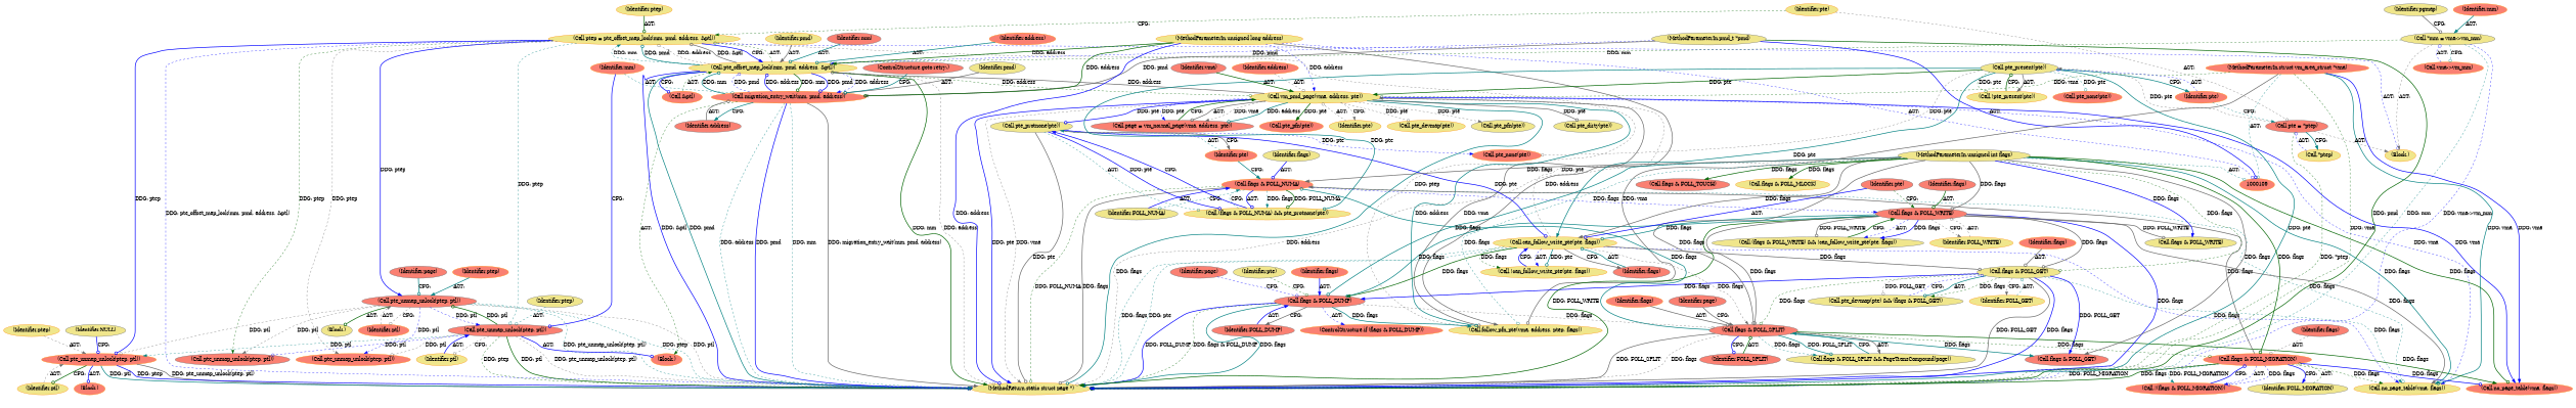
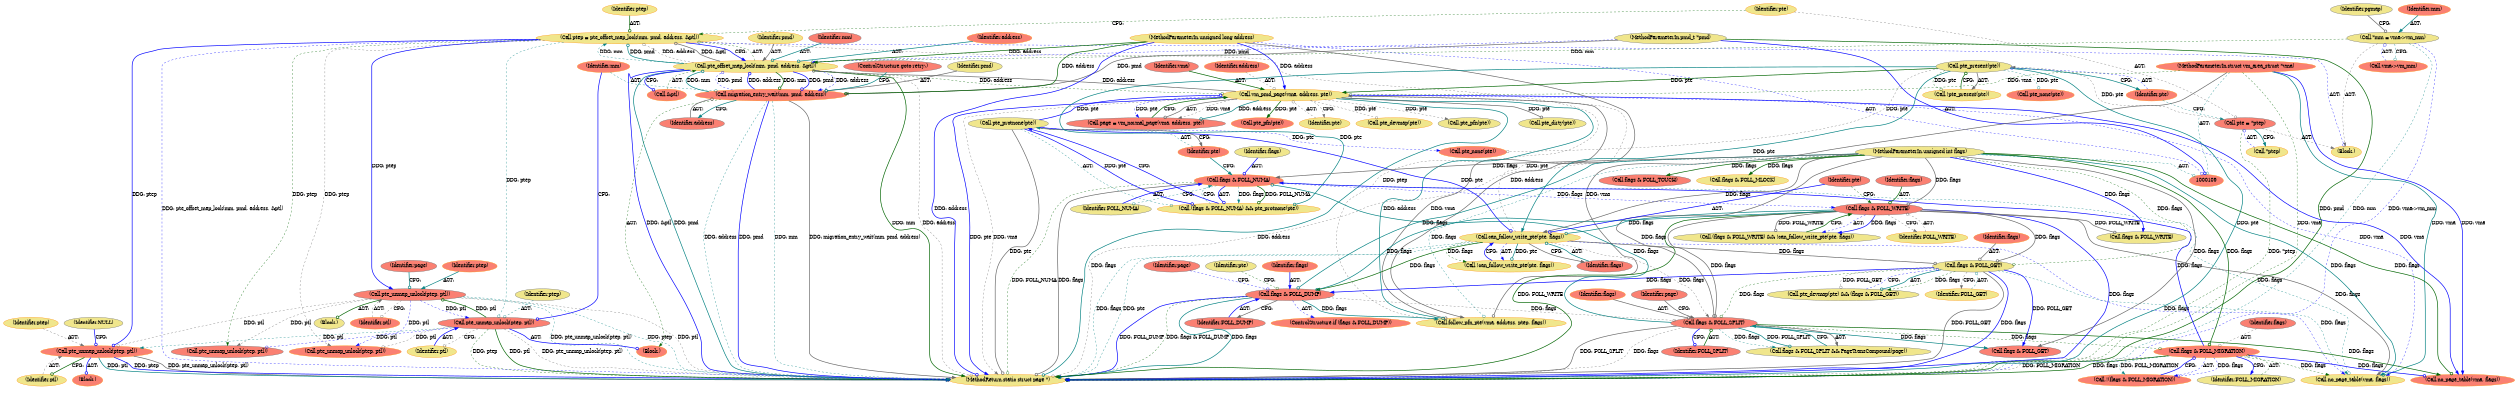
  digraph {
    node [color=darkorange fillcolor=salmon style=filled]
    edge [arrowhead=odot color=gray40 style=bold]
    n1 [label="(Call,pte_unmap_unlock(ptep, ptl))"]
    n2 [fillcolor=khaki label="(Identifier,ptl)"]
    n3 [fillcolor=khaki label="(MethodReturn,static struct page *)"]
    n4 [label="(Block,)"]
    n5 [fillcolor=khaki label="(Call,ptep = pte_offset_map_lock(mm, pmd, address, &ptl))"]
    n6 [fillcolor=khaki label="(Call,pte_offset_map_lock(mm, pmd, address, &ptl))"]
    n7 [color=gray40 label="(Call,pte_unmap_unlock(ptep, ptl))"]
    n8 [color=gray40 label="(Call,pte_unmap_unlock(ptep, ptl))"]
    n9 [fillcolor=khaki label="(Call,follow_pfn_pte(vma, address, ptep, flags))"]
    n10 [color=gray40 label="(Call,pte_unmap_unlock(ptep, ptl))"]
    n11 [fillcolor=khaki label="(Block,)"]
    n12 [label="(Call,pte_unmap_unlock(ptep, ptl))"]
    n13 [label="(Call,migration_entry_wait(mm, pmd, address))"]
    n14 [fillcolor=khaki label="(Call,vm_pmd_page(vma, address, pte))"]
    n15 [label="(Call,&ptl)"]
    n16 [color=gray40 fillcolor=khaki label="(Block,)"]
    n17 [label="(Identifier,ptl)"]
    n18 [label="(Block,)"]
    n19 [fillcolor=khaki label="(Identifier,ptl)"]
    n20 [color=gray40 label="(Identifier,address)"]
    n21 [label="(Call,pte_pfn(pte))"]
    n22 [fillcolor=khaki label="(Identifier,pte)"]
    n23 [fillcolor=khaki label="(Call,pte_devmap(pte))"]
    n24 [color=gray40 fillcolor=khaki label="(Call,pte_pfn(pte))"]
    n25 [label="(Call,no_page_table(vma, flags))"]
    n26 [color=gray40 fillcolor=khaki label="(Call,pte_dirty(pte))"]
    n27 [color=gray40 label="(Call,page = vm_normal_page(vma, address, pte))"]
    n28 [fillcolor=khaki label="(Call,no_page_table(vma, flags))"]
    n29 [color=gray40 fillcolor=khaki label="(Call,*mm = vma->vm_mm)"]
    n30 [label="(Call,vma->vm_mm)"]
    n31 [color=gray40 fillcolor=khaki label="(MethodParameterIn,pmd_t *pmd)"]
    1000109
    n33 [fillcolor=khaki label="(MethodParameterIn,unsigned long address)"]
    n34 [label="(MethodParameterIn,struct vm_area_struct *vma)"]
    n35 [fillcolor=khaki label="(Call,can_follow_write_pte(pte, flags))"]
    n36 [color=gray40 label="(Call,flags & FOLL_SPLIT)"]
    n37 [color=gray40 fillcolor=khaki label="(Call,flags & FOLL_GET)"]
    n38 [color=gray40 label="(Call,flags & FOLL_DUMP)"]
    n39 [fillcolor=khaki label="(Call,!can_follow_write_pte(pte, flags))"]
    n40 [color=gray40 label="(Identifier,flags)"]
    n41 [label="(Call,flags & FOLL_NUMA)"]
    n42 [label="(Call,flags & FOLL_MIGRATION)"]
    n43 [color=gray40 label="(Call,flags & FOLL_GET)"]
    n44 [color=gray40 fillcolor=khaki label="(Call,flags & FOLL_SPLIT && PageTransCompound(page))"]
    n45 [color=gray40 label="(Identifier,FOLL_SPLIT)"]
    n46 [fillcolor=khaki label="(Identifier,FOLL_GET)"]
    n47 [color=gray40 fillcolor=khaki label="(Call,pte_devmap(pte) && (flags & FOLL_GET))"]
    n48 [color=gray40 label="(Identifier,FOLL_DUMP)"]
    n49 [label="(ControlStructure,if (flags & FOLL_DUMP))"]
    n50 [color=gray40 fillcolor=khaki label="(Call,pte_protnone(pte))"]
    n51 [fillcolor=khaki label="(Call,(flags & FOLL_NUMA) && pte_protnone(pte))"]
    n52 [label="(Call,pte_none(pte))"]
    n53 [label="(Identifier,pte)"]
    n54 [color=gray40 fillcolor=khaki label="(Call,pte_present(pte))"]
    n55 [label="(Identifier,pte)"]
    n56 [fillcolor=khaki label="(Call,!pte_present(pte))"]
    n57 [label="(Call,pte_none(pte))"]
    n58 [color=gray40 label="(Call,pte = *ptep)"]
    n59 [fillcolor=khaki label="(Call,*ptep)"]
    n60 [color=gray40 label="(Call,flags & FOLL_WRITE)"]
    n61 [fillcolor=khaki label="(Identifier,FOLL_WRITE)"]
    n62 [color=gray40 fillcolor=khaki label="(Call,(flags & FOLL_WRITE) && !can_follow_write_pte(pte, flags))"]
    n63 [color=gray40 fillcolor=khaki label="(Call,flags & FOLL_WRITE)"]
    n64 [color=gray40 fillcolor=khaki label="(Identifier,FOLL_NUMA)"]
    n65 [color=gray40 fillcolor=khaki label="(Identifier,FOLL_MIGRATION)"]
    n66 [label="(Call,!(flags & FOLL_MIGRATION))"]
    n67 [color=gray40 fillcolor=khaki label="(MethodParameterIn,unsigned int flags)"]
    n68 [color=gray40 label="(Call,flags & FOLL_TOUCH)"]
    n69 [fillcolor=khaki label="(Call,flags & FOLL_MLOCK)"]
    n70 [label="(Identifier,ptep)"]
    n71 [color=gray40 fillcolor=khaki label="(Identifier,pmd)"]
    n72 [label="(Identifier,address)"]
    n73 [label="(Identifier,mm)"]
    n74 [color=gray40 label="(Identifier,vma)"]
    n75 [color=gray40 fillcolor=khaki label="(Identifier,ptep)"]
    n76 [color=gray40 fillcolor=khaki label="(Identifier,pgmap)"]
    n77 [label="(Identifier,address)"]
    n78 [label="(Identifier,flags)"]
    n79 [fillcolor=khaki label="(Identifier,pmd)"]
    n80 [color=gray40 label="(Identifier,page)"]
    n81 [color=gray40 label="(Identifier,flags)"]
    n82 [color=gray40 label="(Identifier,mm)"]
    n83 [color=gray40 label="(Identifier,pte)"]
    n84 [label="(Identifier,flags)"]
    n85 [fillcolor=khaki label="(Identifier,ptep)"]
    n86 [fillcolor=khaki label="(Identifier,pte)"]
    n87 [label="(Identifier,flags)"]
    n88 [color=gray40 fillcolor=khaki label="(Identifier,pte)"]
    n89 [color=gray40 fillcolor=khaki label="(Identifier,flags)"]
    n90 [color=gray40 label="(Identifier,flags)"]
    n91 [color=gray40 label="(Identifier,page)"]
    n92 [fillcolor=khaki label="(Identifier,ptep)"]
    n93 [color=gray40 label="(Identifier,page)"]
    n94 [color=gray40 label="(ControlStructure,goto retry;)"]
    n95 [color=gray40 fillcolor=khaki label="(Identifier,NULL)"]
    n96 [label="(Identifier,mm)"]
    n1 -> n2 [color=darkgreen label="CFG: "]
    n1 -> n3 [label="DDG: pte_unmap_unlock(ptep, ptl)"]
    n1 -> n3 [arrowhead=normal color=teal label="DDG: ptl"]
    n1 -> n3 [color=blue label="DDG: ptep"]
    n1 -> n4 [color=blue label="AST: "]
    n2 -> n1 [arrowhead=normal label="AST: " style=dashed]
    n5 -> n1 [color=blue label="DDG: ptep"]
    n5 -> n3 [color=blue label="DDG: pte_offset_map_lock(mm, pmd, address, &ptl)" style=dashed]
    n5 -> n6 [arrowhead=normal color=blue label="CFG: "]
    n5 -> n7 [arrowhead=normal color=blue label="DDG: ptep"]
    n5 -> n8 [color=teal label="DDG: ptep" style=dashed]
    n5 -> n9 [label="DDG: ptep" style=dashed]
    n5 -> n10 [arrowhead=normal color=darkgreen label="DDG: ptep" style=dashed]
    n5 -> n11 [color=blue label="AST: " style=dashed]
    n5 -> n12 [arrowhead=normal label="DDG: ptep" style=dashed]
    n6 -> n3 [arrowhead=normal color=darkgreen label="DDG: mm"]
    n6 -> n3 [label="DDG: address" style=dashed]
    n6 -> n3 [arrowhead=normal color=blue label="DDG: &ptl"]
    n6 -> n3 [arrowhead=normal color=teal label="DDG: pmd"]
    n6 -> n5 [color=darkgreen label="AST: " style=dashed]
    n6 -> n5 [arrowhead=normal color=teal label="DDG: mm" style=dashed]
    n6 -> n5 [color=teal label="DDG: pmd"]
    n6 -> n5 [label="DDG: address" style=dashed]
    n6 -> n5 [label="DDG: &ptl"]
    n6 -> n13 [color=darkgreen label="DDG: mm"]
    n6 -> n13 [color=blue label="DDG: pmd"]
    n6 -> n13 [arrowhead=normal color=blue label="DDG: address" style=dashed]
    n6 -> n14 [color=darkgreen label="DDG: address" style=dashed]
    n6 -> n15 [color=blue label="CFG: "]
    n7 -> n1 [label="DDG: ptl" style=dashed]
    n7 -> n3 [arrowhead=normal color=teal label="DDG: pte_unmap_unlock(ptep, ptl)" style=dashed]
    n7 -> n3 [arrowhead=normal color=teal label="DDG: ptep" style=dashed]
    n7 -> n3 [arrowhead=normal label="DDG: ptl" style=dashed]
    n7 -> n8 [arrowhead=normal color=blue label="DDG: ptl" style=dashed]
    n7 -> n10 [arrowhead=normal label="DDG: ptl" style=dashed]
    n7 -> n12 [arrowhead=normal color=blue label="DDG: ptl" style=dashed]
    n7 -> n16 [color=darkgreen label="AST: "]
    n7 -> n17 [label="CFG: " style=dashed]
    n8 -> n1 [arrowhead=normal color=teal label="DDG: ptl" style=dashed]
    n8 -> n3 [arrowhead=normal color=darkgreen label="DDG: ptep" style=dashed]
    n8 -> n3 [arrowhead=normal color=darkgreen label="DDG: ptl"]
    n8 -> n3 [label="DDG: pte_unmap_unlock(ptep, ptl)" style=dashed]
    n8 -> n7 [color=darkgreen label="DDG: ptl"]
    n8 -> n10 [color=blue label="DDG: ptl" style=dashed]
    n8 -> n12 [label="DDG: ptl" style=dashed]
    n8 -> n18 [color=blue label="AST: "]
    n8 -> n19 [label="CFG: " style=dashed]
    n13 -> n3 [arrowhead=normal color=blue label="DDG: pmd"]
    n13 -> n3 [color=teal label="DDG: mm" style=dashed]
    n13 -> n3 [arrowhead=normal label="DDG: migration_entry_wait(mm, pmd, address)"]
    n13 -> n3 [arrowhead=normal color=teal label="DDG: address" style=dashed]
    n13 -> n6 [color=teal label="DDG: mm"]
    n13 -> n6 [color=blue label="DDG: pmd" style=dashed]
    n13 -> n6 [color=blue label="DDG: address"]
    n13 -> n18 [arrowhead=normal color=darkgreen label="AST: " style=dashed]
    n13 -> n20 [arrowhead=normal color=teal label="CFG: "]
    n14 -> n3 [color=teal label="DDG: address"]
    n14 -> n3 [arrowhead=normal color=blue label="DDG: pte"]
    n14 -> n3 [arrowhead=normal label="DDG: vma" style=dashed]
    n14 -> n6 [label="DDG: address"]
    n14 -> n9 [label="DDG: vma"]
    n14 -> n9 [color=teal label="DDG: address"]
    n14 -> n21 [arrowhead=normal color=darkgreen label="DDG: pte"]
    n14 -> n22 [arrowhead=normal label="CFG: " style=dashed]
    n14 -> n23 [label="DDG: pte" style=dashed]
    n14 -> n24 [arrowhead=normal label="DDG: pte" style=dashed]
    n14 -> n25 [arrowhead=normal color=blue label="DDG: vma"]
    n14 -> n26 [label="DDG: pte"]
    n14 -> n27 [label="AST: "]
    n14 -> n27 [arrowhead=normal label="DDG: vma" style=dashed]
    n14 -> n27 [color=teal label="DDG: address"]
    n14 -> n27 [arrowhead=normal color=blue label="DDG: pte" style=dashed]
    n14 -> n28 [arrowhead=normal color=blue label="DDG: vma" style=dashed]
    n15 -> n6 [arrowhead=normal color=darkgreen label="AST: " style=dashed]
    n17 -> n7 [arrowhead=normal label="AST: " style=dashed]
    n19 -> n8 [arrowhead=normal color=blue label="AST: "]
    n20 -> n13 [label="AST: "]
    n22 -> n14 [label="AST: " style=dashed]
    n27 -> n14 [arrowhead=normal color=darkgreen label="CFG: "]
    n29 -> n3 [color=teal label="DDG: mm" style=dashed]
    n29 -> n3 [color=blue label="DDG: vma->vm_mm" style=dashed]
    n29 -> n6 [color=darkgreen label="DDG: mm" style=dashed]
    n29 -> n11 [arrowhead=normal label="AST: " style=dashed]
    n29 -> n30 [color=teal label="CFG: " style=dashed]
    n30 -> n29 [color=blue label="AST: " style=dashed]
    n31 -> n3 [color=darkgreen label="DDG: pmd"]
    n31 -> n6 [arrowhead=normal color=blue label="DDG: pmd" style=dashed]
    n31 -> n13 [arrowhead=normal label="DDG: pmd"]
    n31 -> 1000109 [color=blue label="AST: "]
    n33 -> n3 [color=blue label="DDG: address"]
    n33 -> n6 [arrowhead=normal color=darkgreen label="DDG: address"]
    n33 -> n9 [arrowhead=normal label="DDG: address"]
    n33 -> n13 [color=darkgreen label="DDG: address"]
-   n33 -> n14 [arrowhead=normal color=blue label="DDG: address" style=dashed]
+   n33 -> n14 [arrowhead=normal color=blue label="DDG: address"]
    n33 -> 1000109 [color=blue label="AST: " style=dashed]
    n34 -> n3 [arrowhead=normal color=darkgreen label="DDG: vma" style=dashed]
    n34 -> n9 [label="DDG: vma"]
    n34 -> n14 [color=darkgreen label="DDG: vma" style=dashed]
    n34 -> n25 [arrowhead=normal color=blue label="DDG: vma"]
    n34 -> n28 [color=teal label="DDG: vma"]
    n34 -> 1000109 [color=teal label="AST: " style=dashed]
    n35 -> n3 [color=teal label="DDG: flags" style=dashed]
    n35 -> n3 [color=teal label="DDG: pte" style=dashed]
    n35 -> n14 [arrowhead=normal label="DDG: pte" style=dashed]
    n35 -> n28 [arrowhead=normal color=blue label="DDG: flags" style=dashed]
    n35 -> n36 [arrowhead=normal label="DDG: flags" style=dashed]
    n35 -> n37 [label="DDG: flags"]
    n35 -> n38 [arrowhead=normal color=darkgreen label="DDG: flags"]
    n35 -> n39 [arrowhead=normal color=blue label="AST: " style=dashed]
    n35 -> n39 [color=teal label="DDG: pte"]
    n35 -> n39 [arrowhead=normal color=darkgreen label="DDG: flags" style=dashed]
    n35 -> n40 [arrowhead=normal label="CFG: "]
    n36 -> n3 [arrowhead=normal label="DDG: FOLL_SPLIT"]
    n36 -> n3 [label="DDG: flags" style=dashed]
    n36 -> n25 [arrowhead=normal color=darkgreen label="DDG: flags"]
    n36 -> n41 [color=teal label="DDG: flags"]
    n36 -> n42 [color=darkgreen label="DDG: flags" style=dashed]
    n36 -> n43 [arrowhead=normal color=teal label="DDG: flags"]
    n36 -> n44 [arrowhead=normal label="AST: "]
    n36 -> n44 [arrowhead=normal color=teal label="DDG: flags" style=dashed]
    n36 -> n44 [color=teal label="DDG: FOLL_SPLIT"]
    n36 -> n45 [color=blue label="CFG: "]
    n37 -> n3 [arrowhead=normal label="DDG: FOLL_GET"]
    n37 -> n3 [color=blue label="DDG: flags"]
    n37 -> n28 [arrowhead=normal color=teal label="DDG: flags" style=dashed]
    n37 -> n36 [color=darkgreen label="DDG: flags" style=dashed]
    n37 -> n38 [arrowhead=normal color=blue label="DDG: flags"]
    n37 -> n43 [arrowhead=normal color=blue label="DDG: FOLL_GET"]
    n37 -> n46 [arrowhead=normal label="CFG: " style=dashed]
    n37 -> n47 [color=teal label="AST: "]
    n37 -> n47 [arrowhead=normal color=darkgreen label="DDG: flags" style=dashed]
    n37 -> n47 [label="DDG: FOLL_GET" style=dashed]
    n38 -> n3 [arrowhead=normal color=blue label="DDG: FOLL_DUMP"]
    n38 -> n3 [arrowhead=normal color=darkgreen label="DDG: flags & FOLL_DUMP" style=dashed]
    n38 -> n3 [color=teal label="DDG: flags"]
    n38 -> n9 [arrowhead=normal color=teal label="DDG: flags"]
    n38 -> n36 [label="DDG: flags" style=dashed]
    n38 -> n48 [arrowhead=normal label="CFG: "]
    n38 -> n49 [arrowhead=normal color=blue label="AST: " style=dashed]
    n39 -> n35 [arrowhead=normal color=blue label="CFG: "]
    n40 -> n35 [color=teal label="AST: "]
    n41 -> n3 [label="DDG: flags"]
    n41 -> n3 [color=darkgreen label="DDG: FOLL_NUMA" style=dashed]
    n41 -> n28 [color=teal label="DDG: flags" style=dashed]
    n41 -> n51 [color=blue label="AST: "]
    n41 -> n51 [arrowhead=normal color=teal label="DDG: flags" style=dashed]
    n41 -> n51 [color=darkgreen label="DDG: FOLL_NUMA"]
    n41 -> n60 [arrowhead=normal color=blue label="DDG: flags" style=dashed]
    n41 -> n64 [color=teal label="CFG: " style=dashed]
    n42 -> n3 [label="DDG: FOLL_MIGRATION" style=dashed]
    n42 -> n3 [arrowhead=normal color=darkgreen label="DDG: flags"]
    n42 -> n25 [color=blue label="DDG: flags"]
    n42 -> n28 [arrowhead=normal color=darkgreen label="DDG: flags" style=dashed]
-   n42 -> n41 [arrowhead=normal label="DDG: flags"]
+   n42 -> n41 [arrowhead=normal color=blue label="DDG: flags"]
    n42 -> n65 [arrowhead=normal color=blue label="CFG: "]
    n42 -> n66 [arrowhead=normal color=blue label="AST: " style=dashed]
    n42 -> n66 [color=blue label="DDG: flags" style=dashed]
    n42 -> n66 [arrowhead=normal color=teal label="DDG: FOLL_MIGRATION" style=dashed]
    n44 -> n36 [arrowhead=normal color=teal label="CFG: "]
    n45 -> n36 [color=darkgreen label="AST: "]
    n46 -> n37 [color=teal label="AST: " style=dashed]
    n47 -> n37 [color=blue label="CFG: " style=dashed]
    n48 -> n38 [arrowhead=normal color=blue label="AST: "]
    n50 -> n3 [label="DDG: pte"]
-   n14 -> n50 [color=blue label="DDG: pte"]
+   n50 -> n14 [color=blue label="DDG: pte"]
    n50 -> n35 [color=blue label="DDG: pte"]
    n50 -> n51 [color=teal label="AST: " style=dashed]
    n50 -> n51 [color=blue label="DDG: pte"]
    n50 -> n52 [arrowhead=normal color=blue label="DDG: pte" style=dashed]
    n50 -> n53 [arrowhead=normal label="CFG: "]
    n51 -> n41 [arrowhead=normal color=teal label="CFG: " style=dashed]
    n51 -> n50 [arrowhead=normal color=blue label="CFG: "]
    n53 -> n41 [arrowhead=normal color=teal label="CFG: "]
    n53 -> n50 [arrowhead=normal color=teal label="AST: " style=dashed]
    n54 -> n3 [arrowhead=normal color=teal label="DDG: pte"]
    n54 -> n14 [arrowhead=normal color=darkgreen label="DDG: pte"]
    n54 -> n35 [arrowhead=normal color=teal label="DDG: pte"]
    n54 -> n51 [color=teal label="DDG: pte"]
    n54 -> n52 [label="DDG: pte" style=dashed]
    n54 -> n55 [arrowhead=normal color=teal label="CFG: "]
    n54 -> n56 [arrowhead=normal label="AST: "]
    n54 -> n56 [color=darkgreen label="DDG: pte" style=dashed]
    n54 -> n57 [color=teal label="DDG: pte" style=dashed]
    n55 -> n54 [color=blue label="AST: " style=dashed]
    n55 -> n58 [arrowhead=normal color=teal label="CFG: " style=dashed]
    n56 -> n54 [color=darkgreen label="CFG: "]
    n58 -> n3 [color=darkgreen label="DDG: *ptep" style=dashed]
    n58 -> n11 [arrowhead=normal label="AST: " style=dashed]
    n58 -> n54 [arrowhead=normal label="DDG: pte" style=dashed]
    n58 -> n59 [arrowhead=normal color=teal label="CFG: "]
    n59 -> n58 [color=blue label="AST: " style=dashed]
    n60 -> n3 [arrowhead=normal color=darkgreen label="DDG: FOLL_WRITE"]
    n60 -> n3 [arrowhead=normal color=blue label="DDG: flags"]
    n60 -> n28 [arrowhead=normal label="DDG: flags"]
    n60 -> n35 [color=teal label="DDG: flags"]
    n60 -> n36 [label="DDG: flags"]
    n60 -> n37 [label="DDG: flags"]
    n60 -> n38 [color=teal label="DDG: flags"]
    n60 -> n61 [arrowhead=normal label="CFG: " style=dashed]
    n60 -> n62 [arrowhead=normal color=blue label="AST: " style=dashed]
    n60 -> n62 [arrowhead=normal color=blue label="DDG: flags"]
    n60 -> n62 [label="DDG: FOLL_WRITE"]
    n60 -> n63 [label="DDG: FOLL_WRITE"]
    n61 -> n60 [label="AST: " style=dashed]
    n62 -> n60 [arrowhead=normal color=darkgreen label="CFG: "]
    n64 -> n41 [arrowhead=normal color=blue label="AST: "]
    n65 -> n42 [color=darkgreen label="AST: " style=dashed]
    n66 -> n42 [color=blue label="CFG: "]
    n67 -> n3 [label="DDG: flags" style=dashed]
    n67 -> n9 [color=teal label="DDG: flags" style=dashed]
    n67 -> n25 [color=darkgreen label="DDG: flags"]
    n67 -> n28 [arrowhead=normal color=teal label="DDG: flags"]
    n67 -> 1000109 [color=teal label="AST: " style=dashed]
    n67 -> n35 [arrowhead=normal label="DDG: flags"]
    n67 -> n36 [label="DDG: flags"]
    n67 -> n37 [color=darkgreen label="DDG: flags" style=dashed]
    n67 -> n38 [color=teal label="DDG: flags"]
    n67 -> n41 [arrowhead=normal label="DDG: flags"]
    n67 -> n42 [color=darkgreen label="DDG: flags"]
    n67 -> n43 [arrowhead=normal label="DDG: flags"]
    n67 -> n60 [label="DDG: flags"]
    n67 -> n63 [arrowhead=normal color=blue label="DDG: flags"]
    n67 -> n68 [arrowhead=normal color=darkgreen label="DDG: flags"]
    n67 -> n69 [arrowhead=normal color=darkgreen label="DDG: flags"]
    n70 -> n7 [arrowhead=normal color=teal label="AST: "]
    n71 -> n13 [label="AST: "]
    n72 -> n14 [label="AST: " style=dashed]
    n73 -> n29 [arrowhead=normal color=teal label="AST: "]
    n74 -> n14 [arrowhead=normal color=darkgreen label="AST: "]
    n75 -> n8 [color=teal label="AST: " style=dashed]
    n76 -> n29 [label="CFG: "]
    n77 -> n6 [color=teal label="AST: "]
    n78 -> n38 [arrowhead=normal color=blue label="AST: "]
    n79 -> n6 [arrowhead=normal label="AST: "]
    n80 -> n38 [color=blue label="CFG: " style=dashed]
    n81 -> n42 [label="AST: " style=dashed]
    n82 -> n6 [color=teal label="AST: "]
    n83 -> n35 [color=blue label="AST: "]
    n83 -> n60 [arrowhead=normal color=darkgreen label="CFG: " style=dashed]
    n84 -> n37 [label="AST: "]
    n85 -> n1 [arrowhead=normal label="AST: " style=dashed]
    n86 -> n5 [arrowhead=normal color=darkgreen label="CFG: " style=dashed]
    n86 -> n58 [label="AST: " style=dashed]
    n87 -> n36 [label="AST: "]
    n88 -> n38 [color=darkgreen label="CFG: " style=dashed]
    n89 -> n41 [color=blue label="AST: "]
    n90 -> n60 [color=darkgreen label="AST: "]
    n91 -> n7 [color=teal label="CFG: "]
    n92 -> n5 [color=darkgreen label="AST: "]
    n93 -> n36 [arrowhead=normal label="CFG: "]
    n94 -> n13 [color=teal label="CFG: "]
    n95 -> n1 [color=blue label="CFG: "]
    n96 -> n8 [color=blue label="CFG: "]
    n96 -> n13 [color=teal label="AST: " style=dashed]
  }
